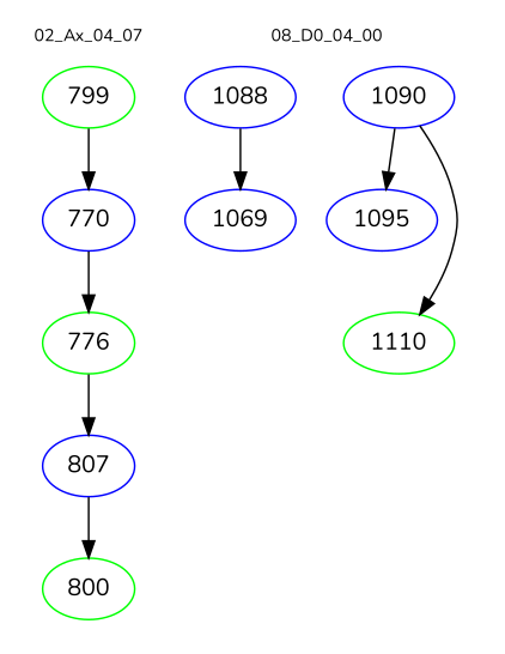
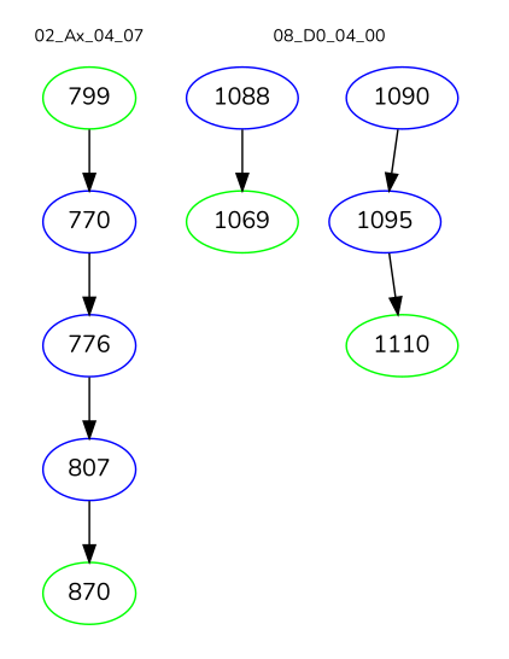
  digraph {
    fontname=Nunito
    node [color=green fontname=Nunito]
    edge [color=black fontname=Nunito]
    n1 [label=799]
    n2 [color=blue label=770]
    n3 [color=blue label=807]
-   n4 [label=776]
-   n5 [label=800]
+   n4 [color=blue label=776]
+   n5 [label=870]
    n6 [color=blue label=1090]
    n7 [color=blue label=1088]
    n8 [color=blue label=1095]
-   n9 [color=blue label=1069]
+   n9 [label=1069]
    n10 [label=1110]
    subgraph cluster_1 {
      color=white
      fontsize=10
      label="02_Ax_04_07"
      n1
      n2
      n3
      n4
      n5
    }
    subgraph cluster_2 {
      color=white
      fontsize=10
      label="08_D0_04_00"
      n6
      n7
      n8
      n9
      n10
    }
    n1 -> n2
    n2 -> n4
    n3 -> n5
    n4 -> n3
    n6 -> n8
    n7 -> n9
-   n6 -> n10
+   n8 -> n10
  }
